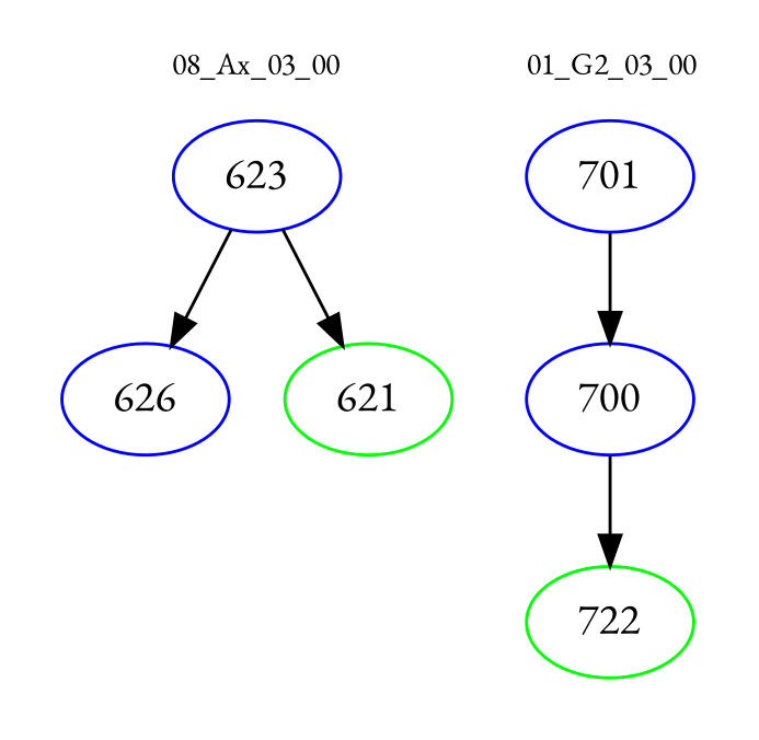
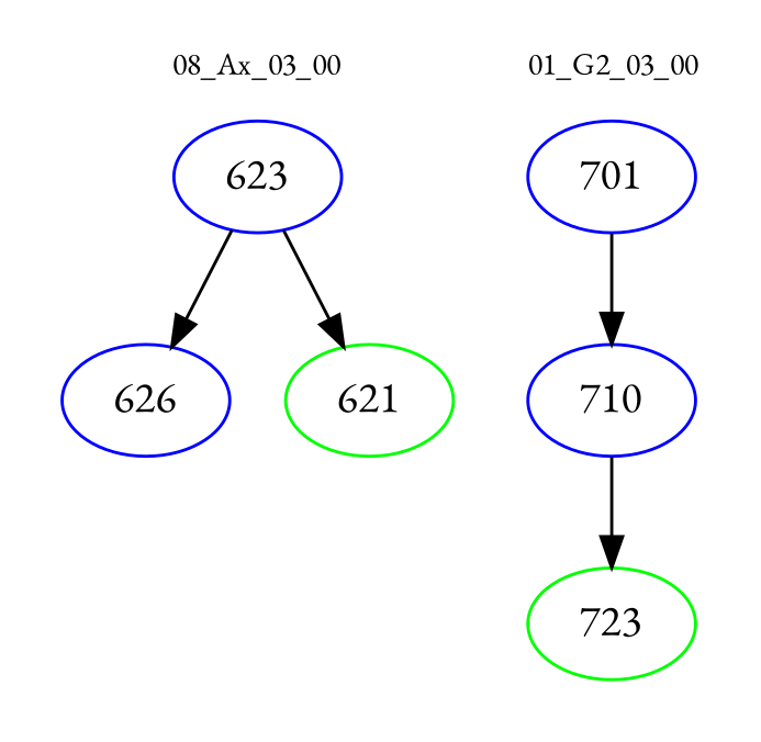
  digraph {
    fontname="EB Garamond"
    node [color=blue fontname="EB Garamond"]
    edge [color=black fontname="EB Garamond"]
    n1 [label=623]
    n2 [label=626]
    n3 [color=green label=621]
-   n4 [label=700]
+   n4 [label=710]
    n5 [label=701]
-   n6 [color=green label=722]
+   n6 [color=green label=723]
    subgraph cluster_1 {
      color=white
      fontsize=10
      label="08_Ax_03_00"
      n1
      n2
      n3
    }
    subgraph cluster_2 {
      color=white
      fontsize=10
      label="01_G2_03_00"
      n4
      n5
      n6
    }
    n1 -> n2
    n1 -> n3
    n4 -> n6
    n5 -> n4
  }
